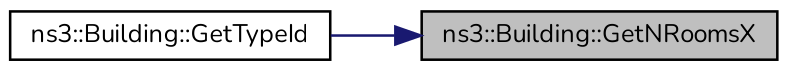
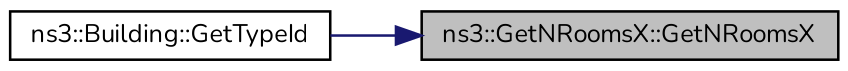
  digraph {
    rankdir=RL
    fontname=Nunito
    node [color=black fontname=Nunito fontsize=10 shape=record style=filled]
-   n1 [fillcolor=grey75 fontcolor=black height=0.2 label="ns3::Building::GetNRoomsX" width=0.4]
+   n1 [fillcolor=grey75 fontcolor=black height=0.2 label="ns3::GetNRoomsX::GetNRoomsX" width=0.4]
    n2 [fillcolor=white height=0.2 label="ns3::Building::GetTypeId" width=0.4]
    n1 -> n2 [color=midnightblue dir=back fontname=Nunito fontsize=10 labelfontname=Helvetica labelfontsize=10 style=solid]
  }
